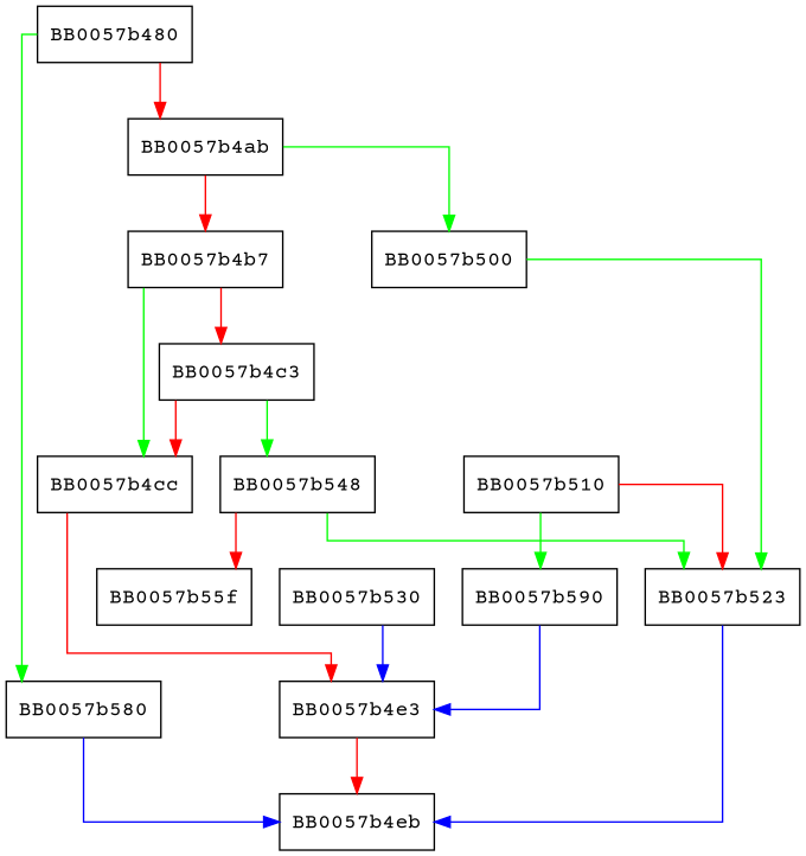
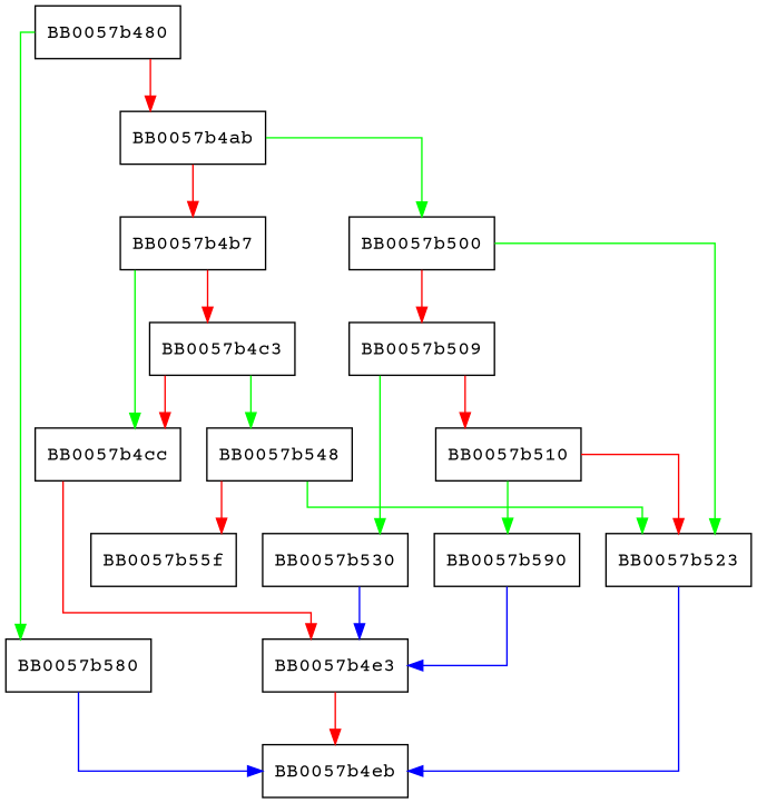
  digraph {
    fontname="Courier Prime"
    splines=ortho
    node [fontname="Courier Prime" shape=box]
    edge [color=red fontname="Courier Prime"]
    BB0057b480
    BB0057b580
    BB0057b4ab
    BB0057b4eb
    BB0057b500
    BB0057b4b7
    BB0057b523
+   BB0057b509
    BB0057b4cc
    BB0057b4c3
    BB0057b530
    BB0057b510
    BB0057b4e3
    BB0057b548
    BB0057b55f
    BB0057b590
    BB0057b480 -> BB0057b580 [color=green]
    BB0057b480 -> BB0057b4ab
    BB0057b580 -> BB0057b4eb [color=blue]
    BB0057b4ab -> BB0057b500 [color=green]
    BB0057b4ab -> BB0057b4b7
    BB0057b500 -> BB0057b523 [color=green]
+   BB0057b500 -> BB0057b509
    BB0057b4b7 -> BB0057b4cc [color=green]
    BB0057b4b7 -> BB0057b4c3
    BB0057b523 -> BB0057b4eb [color=blue]
+   BB0057b509 -> BB0057b530 [color=green]
+   BB0057b509 -> BB0057b510
    BB0057b4cc -> BB0057b4e3
    BB0057b4c3 -> BB0057b4cc
    BB0057b4c3 -> BB0057b548 [color=green]
    BB0057b530 -> BB0057b4e3 [color=blue]
    BB0057b510 -> BB0057b523
    BB0057b510 -> BB0057b590 [color=green]
    BB0057b4e3 -> BB0057b4eb
    BB0057b548 -> BB0057b523 [color=green]
    BB0057b548 -> BB0057b55f
    BB0057b590 -> BB0057b4e3 [color=blue]
  }
